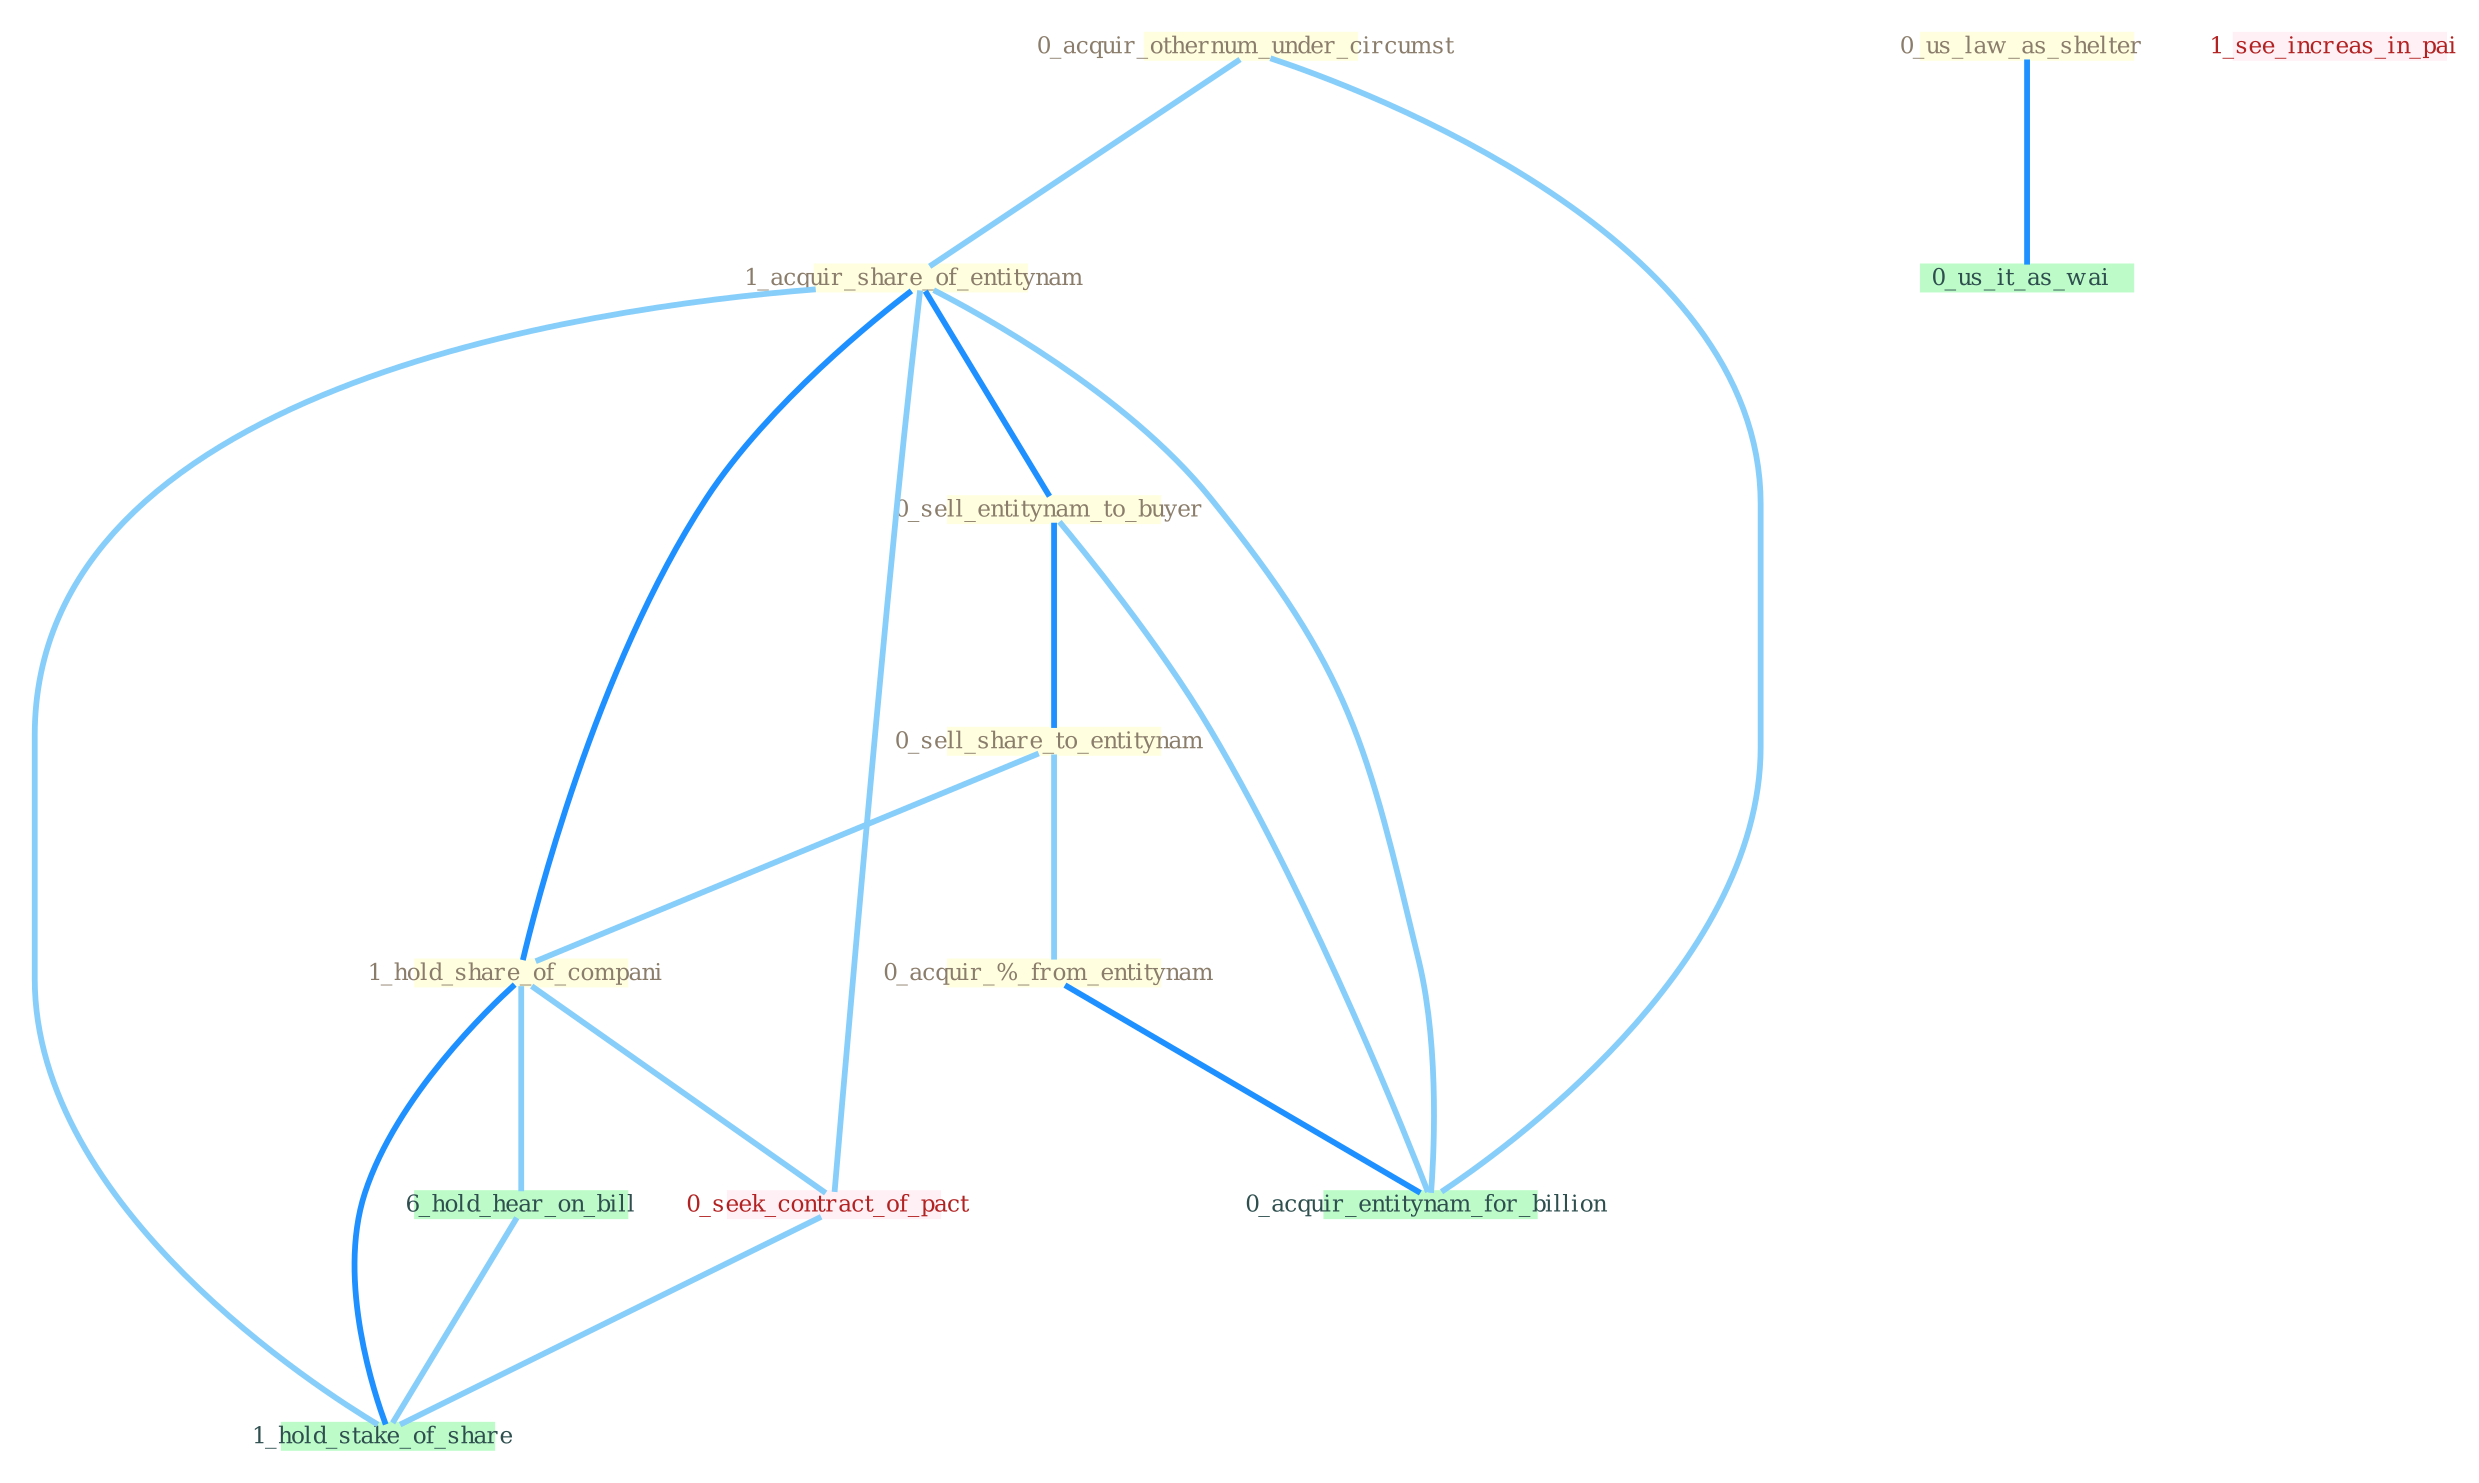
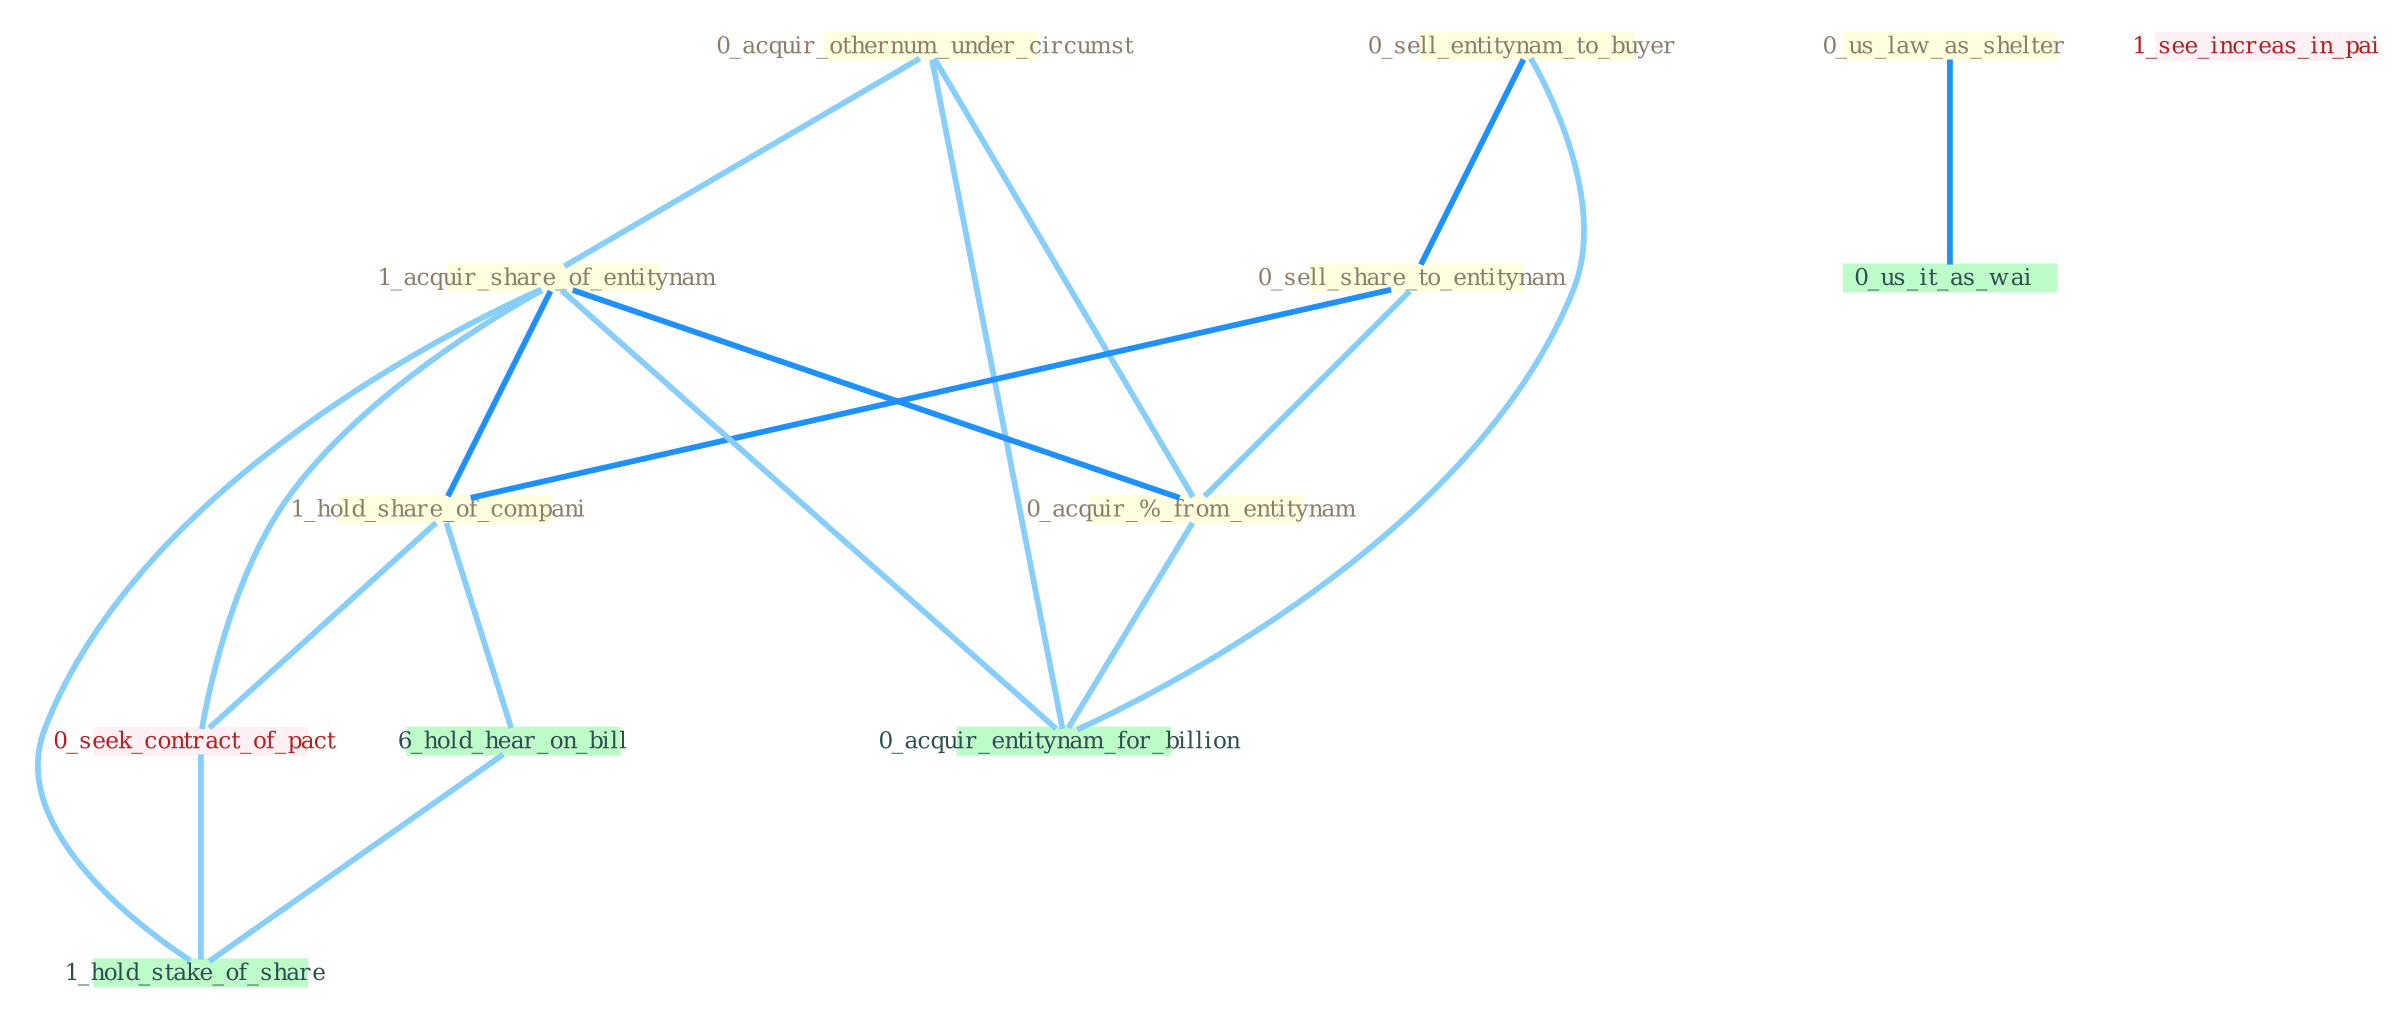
  graph {
    node [color="#ffffe0" fixedsize=true fontcolor="#8b7d6b" fontsize=4 shape=polygon style=filled]
    edge [color="#87cefa" w=1]
    "0_acquir_othernum_under_circumst " [height=.06 width=.5]
    "0_sell_entitynam_to_buyer " [height=.06 width=.5]
    "0_sell_share_to_entitynam " [height=.06 width=.5]
    "1_acquir_share_of_entitynam " [height=.06 width=.5]
    "0_us_law_as_shelter " [height=.06 width=.5]
    "0_acquir_%_from_entitynam " [height=.06 width=.5]
    "1_hold_share_of_compani " [height=.06 width=.5]
    "0_seek_contract_of_pact " [color="#fff0f5" fontcolor="#b22222" height=.06 width=.5]
    "1_see_increas_in_pai " [color="#fff0f5" fontcolor="#b22222" height=.06 width=.5]
    "0_acquir_entitynam_for_billion " [color="#BDFCC9" fontcolor="#2f4f4f" height=.06 width=.5]
    "1_hold_stake_of_share " [color="#BDFCC9" fontcolor="#2f4f4f" height=.06 width=.5]
    "0_us_it_as_wai " [color="#BDFCC9" fontcolor="#2f4f4f" height=.06 width=.5]
    n13 [color="#BDFCC9" fontcolor="#2f4f4f" height=.06 label="6_hold_hear_on_bill" width=.5]
    subgraph sub_1 {
      "0_acquir_othernum_under_circumst "
      "0_sell_entitynam_to_buyer "
      "0_sell_share_to_entitynam "
      "1_acquir_share_of_entitynam "
      "0_us_law_as_shelter "
      "0_acquir_%_from_entitynam "
      "1_hold_share_of_compani "
    }
    subgraph sub_2 {
      "0_seek_contract_of_pact "
      "1_see_increas_in_pai "
    }
    "0_acquir_othernum_under_circumst " -- "1_acquir_share_of_entitynam "
+   "0_acquir_othernum_under_circumst " -- "0_acquir_%_from_entitynam "
    "0_acquir_othernum_under_circumst " -- "0_acquir_entitynam_for_billion "
    "0_sell_entitynam_to_buyer " -- "0_sell_share_to_entitynam " [color="#1e90ff" w=2]
    "0_sell_entitynam_to_buyer " -- "0_acquir_entitynam_for_billion "
    "0_sell_share_to_entitynam " -- "0_acquir_%_from_entitynam "
-   "0_sell_share_to_entitynam " -- "1_hold_share_of_compani "
-   "1_acquir_share_of_entitynam " -- "0_sell_entitynam_to_buyer " [color="#1e90ff" w=2]
+   "0_sell_share_to_entitynam " -- "1_hold_share_of_compani " [color="#1e90ff"]
+   "1_acquir_share_of_entitynam " -- "0_acquir_%_from_entitynam " [color="#1e90ff" w=2]
    "1_acquir_share_of_entitynam " -- "1_hold_share_of_compani " [color="#1e90ff" w=2]
    "1_acquir_share_of_entitynam " -- "0_seek_contract_of_pact "
    "1_acquir_share_of_entitynam " -- "0_acquir_entitynam_for_billion "
    "1_acquir_share_of_entitynam " -- "1_hold_stake_of_share "
    "0_us_law_as_shelter " -- "0_us_it_as_wai " [color="#1e90ff" w=2]
-   "0_acquir_%_from_entitynam " -- "0_acquir_entitynam_for_billion " [color="#1e90ff"]
+   "0_acquir_%_from_entitynam " -- "0_acquir_entitynam_for_billion "
    "1_hold_share_of_compani " -- "0_seek_contract_of_pact "
-   "1_hold_share_of_compani " -- "1_hold_stake_of_share " [color="#1e90ff" w=2]
    "1_hold_share_of_compani " -- n13
    "0_seek_contract_of_pact " -- "1_hold_stake_of_share "
    n13 -- "1_hold_stake_of_share "
  }
